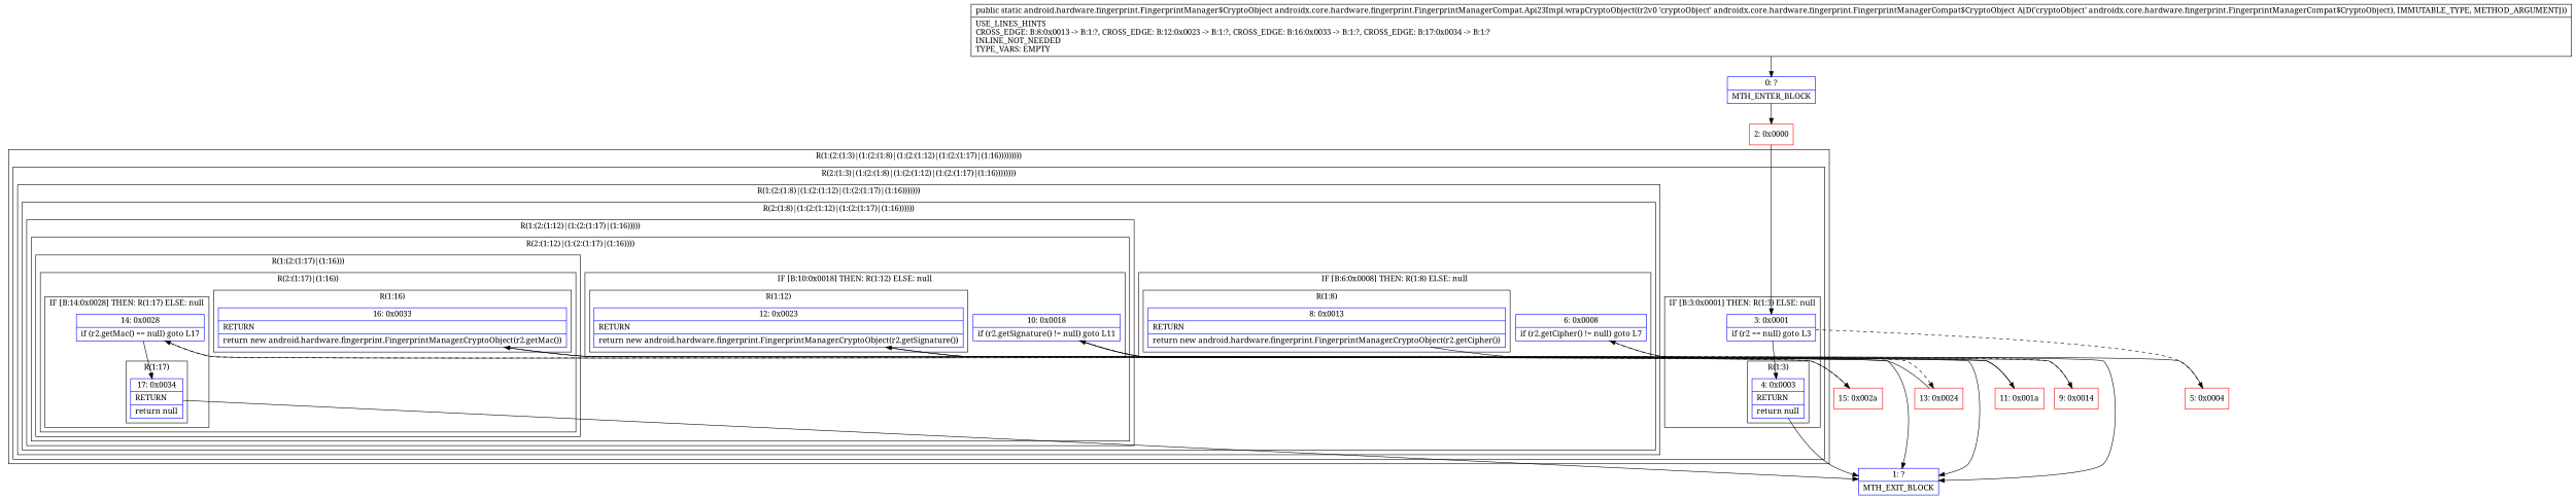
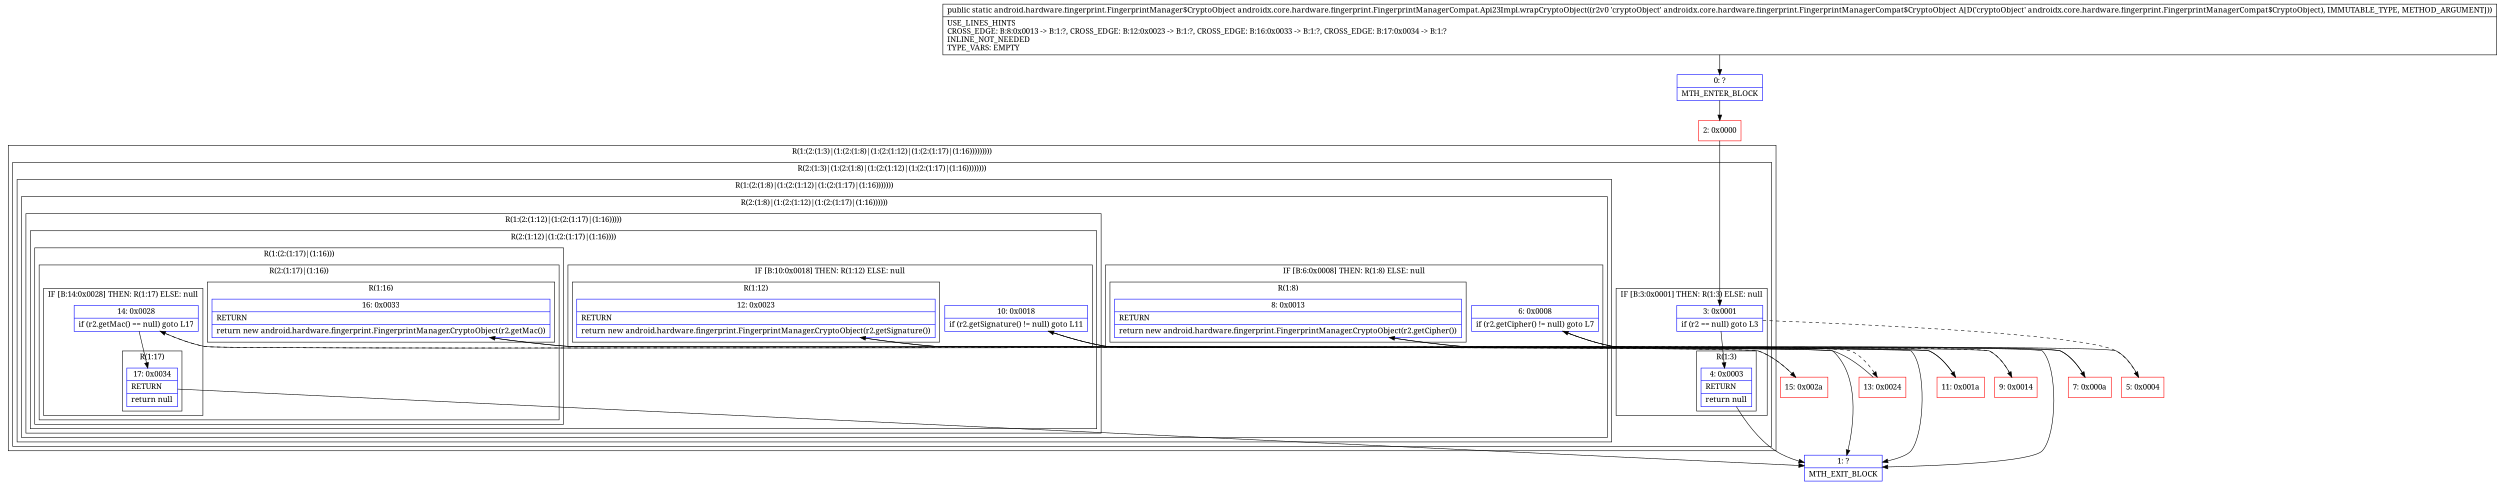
  digraph {
    fontname="Noto Serif"
    node [color=blue fontname="Noto Serif" shape=record]
    edge [fontname="Noto Serif"]
    n1 [label="{4\:\ 0x0003|RETURN\l|return null\l}"]
    n2 [label="{3\:\ 0x0001|if (r2 == null) goto L3\l}"]
    n3 [label="{8\:\ 0x0013|RETURN\l|return new android.hardware.fingerprint.FingerprintManager.CryptoObject(r2.getCipher())\l}"]
    n4 [label="{6\:\ 0x0008|if (r2.getCipher() != null) goto L7\l}"]
    n5 [label="{12\:\ 0x0023|RETURN\l|return new android.hardware.fingerprint.FingerprintManager.CryptoObject(r2.getSignature())\l}"]
    n6 [label="{10\:\ 0x0018|if (r2.getSignature() != null) goto L11\l}"]
    n7 [label="{17\:\ 0x0034|RETURN\l|return null\l}"]
    n8 [label="{14\:\ 0x0028|if (r2.getMac() == null) goto L17\l}"]
    n9 [label="{16\:\ 0x0033|RETURN\l|return new android.hardware.fingerprint.FingerprintManager.CryptoObject(r2.getMac())\l}"]
    n10 [label="{1\:\ ?|MTH_EXIT_BLOCK\l}"]
    n11 [color=red label="{5\:\ 0x0004}"]
+   n12 [color=red label="{7\:\ 0x000a}"]
    n13 [color=red label="{9\:\ 0x0014}"]
    n14 [color=red label="{11\:\ 0x001a}"]
    n15 [color=red label="{13\:\ 0x0024}"]
    n16 [color=red label="{15\:\ 0x002a}"]
    n17 [label="{0\:\ ?|MTH_ENTER_BLOCK\l}"]
    n18 [color=red label="{2\:\ 0x0000}"]
    n19 [label="{public static android.hardware.fingerprint.FingerprintManager$CryptoObject androidx.core.hardware.fingerprint.FingerprintManagerCompat.Api23Impl.wrapCryptoObject((r2v0 'cryptoObject' androidx.core.hardware.fingerprint.FingerprintManagerCompat$CryptoObject A[D('cryptoObject' androidx.core.hardware.fingerprint.FingerprintManagerCompat$CryptoObject), IMMUTABLE_TYPE, METHOD_ARGUMENT]))  | USE_LINES_HINTS\lCROSS_EDGE: B:8:0x0013 \-\> B:1:?, CROSS_EDGE: B:12:0x0023 \-\> B:1:?, CROSS_EDGE: B:16:0x0033 \-\> B:1:?, CROSS_EDGE: B:17:0x0034 \-\> B:1:?\lINLINE_NOT_NEEDED\lTYPE_VARS: EMPTY\l}" color=""]
    subgraph cluster_1 {
      label="R(1:(2:(1:3)|(1:(2:(1:8)|(1:(2:(1:12)|(1:(2:(1:17)|(1:16)))))))))"
      subgraph cluster_2 {
        label="R(2:(1:3)|(1:(2:(1:8)|(1:(2:(1:12)|(1:(2:(1:17)|(1:16))))))))"
        subgraph cluster_3 {
          label="IF [B:3:0x0001] THEN: R(1:3) ELSE: null"
          n2
          subgraph cluster_4 {
            label="R(1:3)"
            n1
          }
        }
        subgraph cluster_5 {
          label="R(1:(2:(1:8)|(1:(2:(1:12)|(1:(2:(1:17)|(1:16)))))))"
          subgraph cluster_6 {
            label="R(2:(1:8)|(1:(2:(1:12)|(1:(2:(1:17)|(1:16))))))"
            subgraph cluster_7 {
              label="IF [B:6:0x0008] THEN: R(1:8) ELSE: null"
              n4
              subgraph cluster_8 {
                label="R(1:8)"
                n3
              }
            }
            subgraph cluster_9 {
              label="R(1:(2:(1:12)|(1:(2:(1:17)|(1:16)))))"
              subgraph cluster_10 {
                label="R(2:(1:12)|(1:(2:(1:17)|(1:16))))"
                subgraph cluster_11 {
                  label="IF [B:10:0x0018] THEN: R(1:12) ELSE: null"
                  n6
                  subgraph cluster_12 {
                    label="R(1:12)"
                    n5
                  }
                }
                subgraph cluster_13 {
                  label="R(1:(2:(1:17)|(1:16)))"
                  subgraph cluster_14 {
                    label="R(2:(1:17)|(1:16))"
                    subgraph cluster_15 {
                      label="IF [B:14:0x0028] THEN: R(1:17) ELSE: null"
                      n8
                      subgraph cluster_16 {
                        label="R(1:17)"
                        n7
                      }
                    }
                    subgraph cluster_17 {
                      label="R(1:16)"
                      n9
                    }
                  }
                }
              }
            }
          }
        }
      }
    }
    n1 -> n10
    n2 -> n1
    n2 -> n11 [style=dashed]
    n3 -> n10
+   n4 -> n12
    n4 -> n13 [style=dashed]
    n5 -> n10
    n6 -> n14
    n6 -> n15 [style=dashed]
    n7 -> n10
    n8 -> n7
    n8 -> n16 [style=dashed]
    n9 -> n10
    n11 -> n4
+   n12 -> n3
    n13 -> n6
    n14 -> n5
    n15 -> n8
    n16 -> n9
    n17 -> n18
    n18 -> n2
    n19 -> n17
  }
